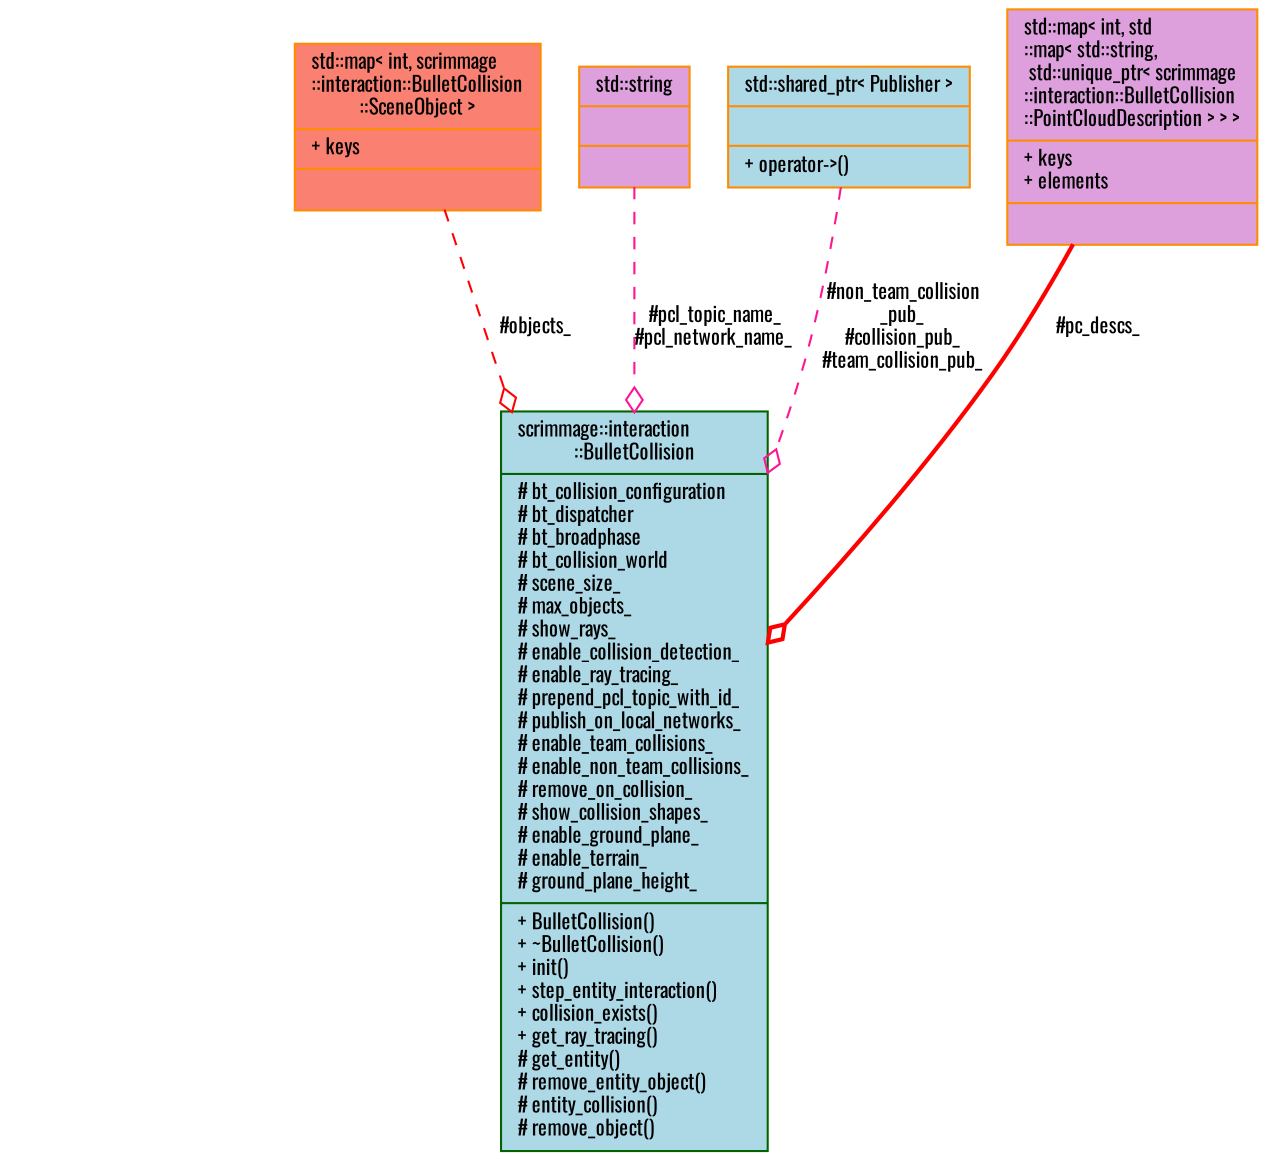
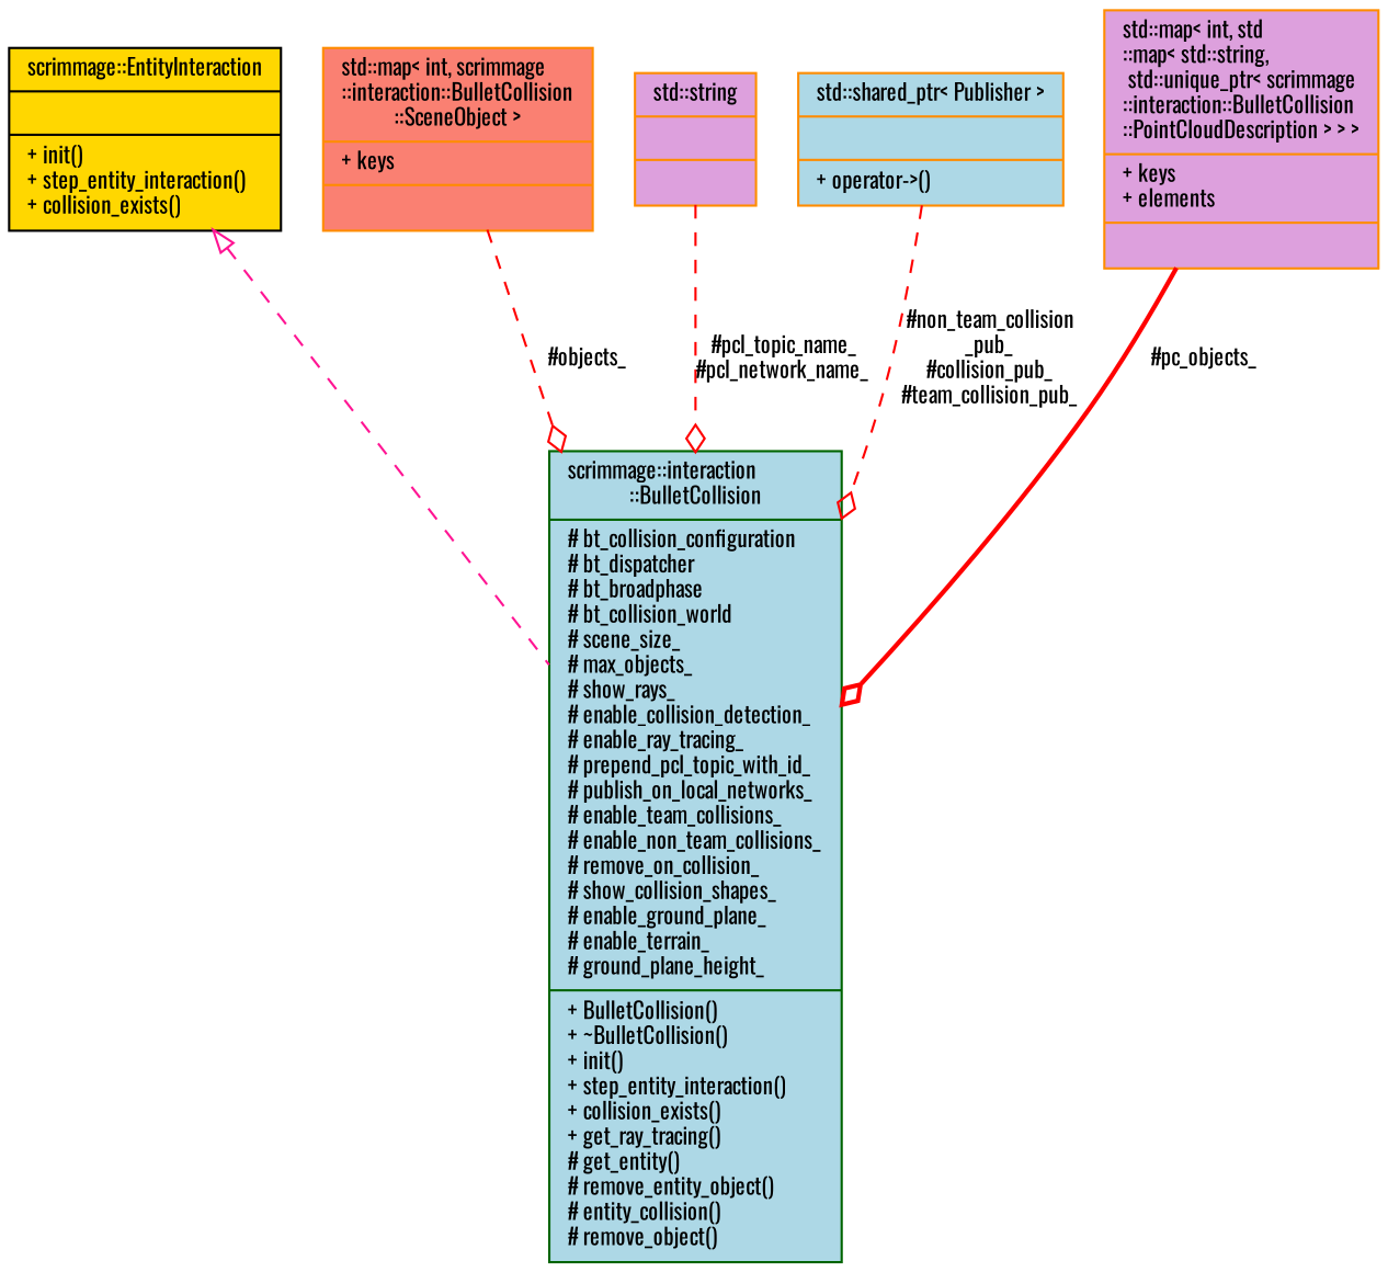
  digraph {
    fontname=Oswald
    node [color=darkorange fillcolor=lightblue fontname=Oswald fontsize=10 shape=record style=filled]
    edge [color=deeppink fontname=Oswald fontsize=10 labelfontname=Helvetica labelfontsize=10 style=dashed arrowhead=odiamond]
    n1 [color=darkgreen fontcolor=black height=0.2 label="{scrimmage::interaction\l::BulletCollision\n|# bt_collision_configuration\l# bt_dispatcher\l# bt_broadphase\l# bt_collision_world\l# scene_size_\l# max_objects_\l# show_rays_\l# enable_collision_detection_\l# enable_ray_tracing_\l# prepend_pcl_topic_with_id_\l# publish_on_local_networks_\l# enable_team_collisions_\l# enable_non_team_collisions_\l# remove_on_collision_\l# show_collision_shapes_\l# enable_ground_plane_\l# enable_terrain_\l# ground_plane_height_\l|+ BulletCollision()\l+ ~BulletCollision()\l+ init()\l+ step_entity_interaction()\l+ collision_exists()\l+ get_ray_tracing()\l# get_entity()\l# remove_entity_object()\l# entity_collision()\l# remove_object()\l}" width=0.4]
+   n2 [color=black fillcolor=gold height=0.2 label="{scrimmage::EntityInteraction\n||+ init()\l+ step_entity_interaction()\l+ collision_exists()\l}" width=0.4]
    n3 [fillcolor=salmon height=0.2 label="{std::map\< int, scrimmage\l::interaction::BulletCollision\l::SceneObject \>\n|+ keys\l|}" width=0.4]
    n4 [fillcolor=plum height=0.2 label="{std::string\n||}" width=0.4]
    n5 [height=0.2 label="{std::shared_ptr\< Publisher \>\n||+ operator-\>()\l}" width=0.4]
    n6 [fillcolor=plum height=0.2 label="{std::map\< int, std\l::map\< std::string,\l std::unique_ptr\< scrimmage\l::interaction::BulletCollision\l::PointCloudDescription \> \> \>\n|+ keys\l+ elements\l|}" width=0.4]
+   n2 -> n1 [arrowtail=onormal dir=back arrowhead=""]
    n3 -> n1 [color=red label=" #objects_"]
-   n4 -> n1 [label=" #pcl_topic_name_\n#pcl_network_name_"]
-   n5 -> n1 [label=" #non_team_collision\l_pub_\n#collision_pub_\n#team_collision_pub_"]
-   n6 -> n1 [color=red label=" #pc_descs_" style=bold]
+   n4 -> n1 [color=red label=" #pcl_topic_name_\n#pcl_network_name_"]
+   n5 -> n1 [color=red label=" #non_team_collision\l_pub_\n#collision_pub_\n#team_collision_pub_"]
+   n6 -> n1 [color=red label=" #pc_objects_" style=bold]
  }
